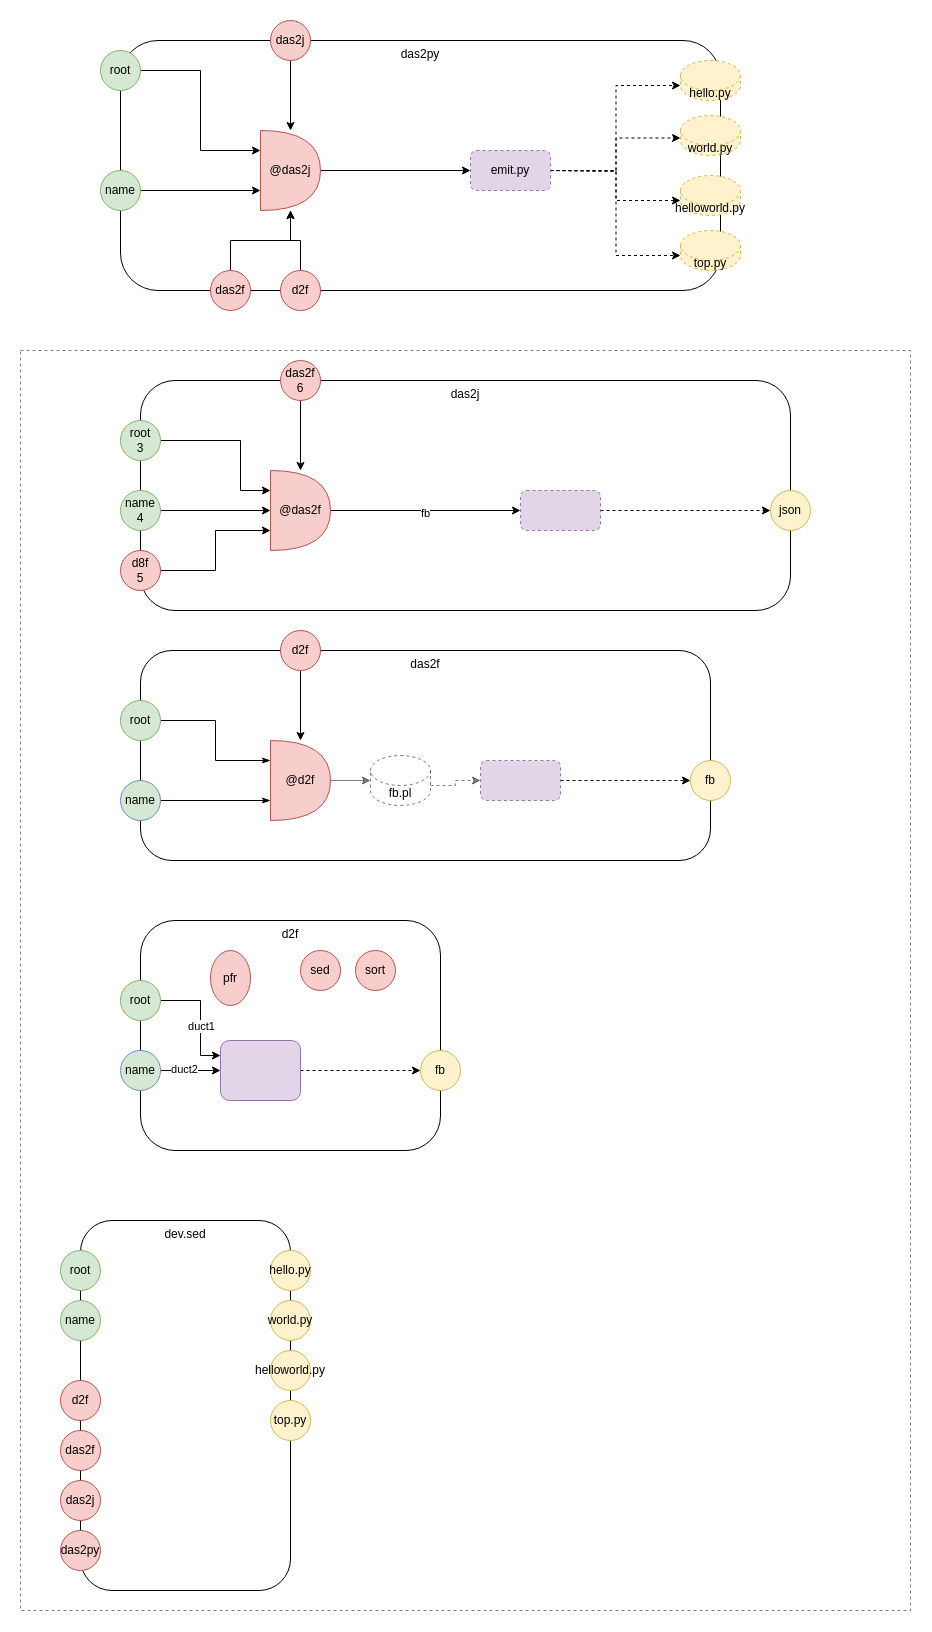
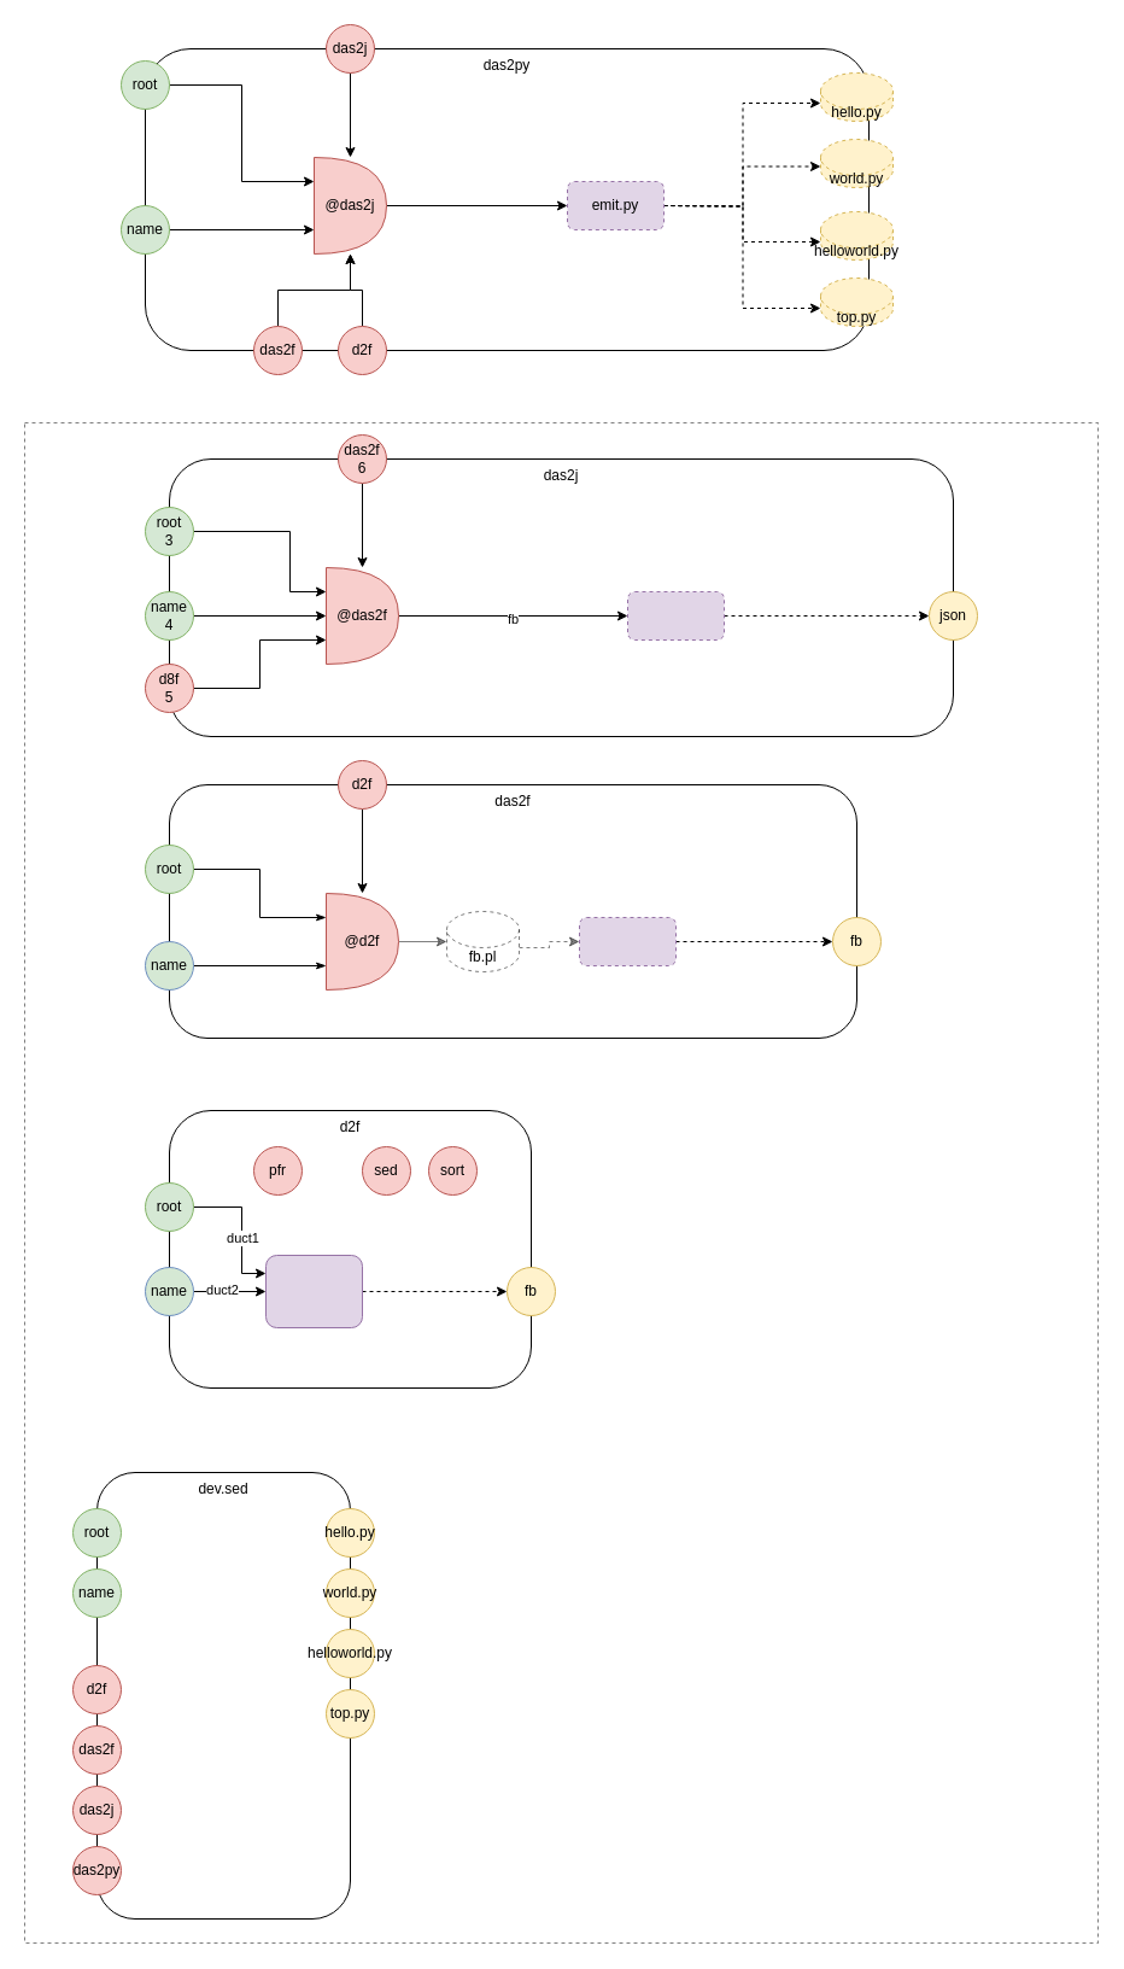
  <mxCell id="0" />
  <mxCell id="1" parent="0" />
  <mxCell id="2" value="" style="rounded=0;whiteSpace=wrap;html=1;dashed=1;opacity=50;" parent="1" vertex="1"><mxGeometry x="20" y="350" width="890" height="1260" as="geometry" /></mxCell>
  <mxCell id="3" value="dev.sed" style="rounded=1;whiteSpace=wrap;html=1;verticalAlign=top;" parent="1" vertex="1"><mxGeometry x="80" y="1220" width="210" height="370" as="geometry" /></mxCell>
  <mxCell id="4" value="das2py" style="rounded=1;whiteSpace=wrap;html=1;verticalAlign=top;" parent="1" vertex="1"><mxGeometry x="120" y="40" width="600" height="250" as="geometry" /></mxCell>
  <mxCell id="5" style="edgeStyle=orthogonalEdgeStyle;rounded=0;orthogonalLoop=1;jettySize=auto;html=1;exitX=0.5;exitY=1;exitDx=0;exitDy=0;" parent="1" source="6" target="8" edge="1"><mxGeometry relative="1" as="geometry" /></mxCell>
  <mxCell id="6" value="das2j" style="ellipse;whiteSpace=wrap;html=1;aspect=fixed;fillColor=#f8cecc;strokeColor=#b85450;" parent="1" vertex="1"><mxGeometry x="270" y="20" width="40" height="40" as="geometry" /></mxCell>
  <mxCell id="7" style="edgeStyle=orthogonalEdgeStyle;rounded=0;orthogonalLoop=1;jettySize=auto;html=1;exitX=1;exitY=0.5;exitDx=0;exitDy=0;exitPerimeter=0;entryX=0;entryY=0.5;entryDx=0;entryDy=0;" parent="1" source="8" target="72" edge="1"><mxGeometry relative="1" as="geometry"><mxPoint x="360" y="170" as="targetPoint" /></mxGeometry></mxCell>
  <mxCell id="8" value="@das2j" style="shape=or;whiteSpace=wrap;html=1;fillColor=#f8cecc;strokeColor=#b85450;" parent="1" vertex="1"><mxGeometry x="260" y="130" width="60" height="80" as="geometry" /></mxCell>
  <mxCell id="9" style="edgeStyle=orthogonalEdgeStyle;rounded=0;orthogonalLoop=1;jettySize=auto;html=1;exitX=1;exitY=0.5;exitDx=0;exitDy=0;exitPerimeter=0;entryX=0;entryY=1;entryDx=0;entryDy=-15;dashed=1;entryPerimeter=0;" parent="1" target="64" edge="1"><mxGeometry relative="1" as="geometry"><mxPoint x="550" y="170" as="sourcePoint" /></mxGeometry></mxCell>
  <mxCell id="10" style="edgeStyle=orthogonalEdgeStyle;rounded=0;orthogonalLoop=1;jettySize=auto;html=1;entryX=0;entryY=1;entryDx=0;entryDy=-15;dashed=1;entryPerimeter=0;" parent="1" target="66" edge="1"><mxGeometry relative="1" as="geometry"><mxPoint x="550" y="170" as="sourcePoint" /></mxGeometry></mxCell>
  <mxCell id="11" style="edgeStyle=orthogonalEdgeStyle;rounded=0;orthogonalLoop=1;jettySize=auto;html=1;entryX=0;entryY=1;entryDx=0;entryDy=-15;dashed=1;entryPerimeter=0;" parent="1" target="67" edge="1"><mxGeometry relative="1" as="geometry"><mxPoint x="550" y="170" as="sourcePoint" /></mxGeometry></mxCell>
  <mxCell id="12" style="edgeStyle=orthogonalEdgeStyle;rounded=0;orthogonalLoop=1;jettySize=auto;html=1;entryX=0;entryY=0;entryDx=0;entryDy=22.5;dashed=1;entryPerimeter=0;" parent="1" target="65" edge="1"><mxGeometry relative="1" as="geometry"><mxPoint x="550" y="170" as="sourcePoint" /></mxGeometry></mxCell>
  <mxCell id="13" value="das2j" style="rounded=1;whiteSpace=wrap;html=1;verticalAlign=top;" parent="1" vertex="1"><mxGeometry x="140" y="380" width="650" height="230" as="geometry" /></mxCell>
  <mxCell id="14" style="edgeStyle=orthogonalEdgeStyle;rounded=0;orthogonalLoop=1;jettySize=auto;html=1;entryX=0;entryY=0.5;entryDx=0;entryDy=0;entryPerimeter=0;" parent="1" source="15" target="20" edge="1"><mxGeometry relative="1" as="geometry" /></mxCell>
  <mxCell id="15" value="name&lt;br&gt;4" style="ellipse;whiteSpace=wrap;html=1;aspect=fixed;fillColor=#d5e8d4;strokeColor=#82b366;" parent="1" vertex="1"><mxGeometry x="120" y="490" width="40" height="40" as="geometry" /></mxCell>
  <mxCell id="16" style="edgeStyle=orthogonalEdgeStyle;rounded=0;orthogonalLoop=1;jettySize=auto;html=1;exitX=0.5;exitY=1;exitDx=0;exitDy=0;" parent="1" source="17" target="20" edge="1"><mxGeometry relative="1" as="geometry" /></mxCell>
  <mxCell id="17" value="das2f&lt;br&gt;6" style="ellipse;whiteSpace=wrap;html=1;aspect=fixed;fillColor=#f8cecc;strokeColor=#b85450;" parent="1" vertex="1"><mxGeometry x="280" y="360" width="40" height="40" as="geometry" /></mxCell>
  <mxCell id="18" style="edgeStyle=orthogonalEdgeStyle;rounded=0;orthogonalLoop=1;jettySize=auto;html=1;exitX=1;exitY=0.5;exitDx=0;exitDy=0;exitPerimeter=0;endArrow=classic;endFill=1;strokeColor=#000000;strokeWidth=1;" parent="1" source="20" edge="1"><mxGeometry relative="1" as="geometry"><mxPoint x="520" y="510" as="targetPoint" /></mxGeometry></mxCell>
  <mxCell id="19" value="fb" style="edgeLabel;html=1;align=center;verticalAlign=middle;resizable=0;points=[];" parent="18" vertex="1" connectable="0"><mxGeometry x="-0.011" y="-2" relative="1" as="geometry"><mxPoint as="offset" /></mxGeometry></mxCell>
  <mxCell id="20" value="@das2f" style="shape=or;whiteSpace=wrap;html=1;fillColor=#f8cecc;strokeColor=#b85450;" parent="1" vertex="1"><mxGeometry x="270" y="470" width="60" height="80" as="geometry" /></mxCell>
  <mxCell id="21" value="das2f" style="rounded=1;whiteSpace=wrap;html=1;verticalAlign=top;" parent="1" vertex="1"><mxGeometry x="140" y="650" width="570" height="210" as="geometry" /></mxCell>
  <mxCell id="22" style="edgeStyle=orthogonalEdgeStyle;rounded=0;orthogonalLoop=1;jettySize=auto;html=1;exitX=0.5;exitY=1;exitDx=0;exitDy=0;" parent="1" source="23" target="25" edge="1"><mxGeometry relative="1" as="geometry" /></mxCell>
  <mxCell id="23" value="d2f" style="ellipse;whiteSpace=wrap;html=1;aspect=fixed;fillColor=#f8cecc;strokeColor=#b85450;" parent="1" vertex="1"><mxGeometry x="280" y="630" width="40" height="40" as="geometry" /></mxCell>
  <mxCell id="24" style="edgeStyle=orthogonalEdgeStyle;rounded=0;orthogonalLoop=1;jettySize=auto;html=1;exitX=1;exitY=0.5;exitDx=0;exitDy=0;exitPerimeter=0;entryX=0;entryY=0.5;entryDx=0;entryDy=0;entryPerimeter=0;endArrow=classic;endFill=1;strokeColor=#000000;strokeWidth=1;opacity=50;" parent="1" source="25" target="77" edge="1"><mxGeometry relative="1" as="geometry" /></mxCell>
  <mxCell id="25" value="@d2f" style="shape=or;whiteSpace=wrap;html=1;fillColor=#f8cecc;strokeColor=#b85450;" parent="1" vertex="1"><mxGeometry x="270" y="740" width="60" height="80" as="geometry" /></mxCell>
  <mxCell id="26" style="edgeStyle=orthogonalEdgeStyle;rounded=0;orthogonalLoop=1;jettySize=auto;html=1;exitX=1;exitY=0.5;exitDx=0;exitDy=0;entryX=0;entryY=0.5;entryDx=0;entryDy=0;dashed=1;endArrow=classic;endFill=1;strokeColor=#000000;strokeWidth=1;" parent="1" source="27" target="74" edge="1"><mxGeometry relative="1" as="geometry"><mxPoint x="600" y="780" as="targetPoint" /></mxGeometry></mxCell>
  <mxCell id="27" value="" style="rounded=1;whiteSpace=wrap;html=1;fillColor=#e1d5e7;strokeColor=#9673a6;dashed=1;" parent="1" vertex="1"><mxGeometry x="480" y="760" width="80" height="40" as="geometry" /></mxCell>
  <mxCell id="28" value="d2f" style="rounded=1;whiteSpace=wrap;html=1;verticalAlign=top;" parent="1" vertex="1"><mxGeometry x="140" y="920" width="300" height="230" as="geometry" /></mxCell>
  <mxCell id="29" style="edgeStyle=orthogonalEdgeStyle;rounded=0;orthogonalLoop=1;jettySize=auto;html=1;exitX=1;exitY=0.5;exitDx=0;exitDy=0;entryX=0;entryY=0.5;entryDx=0;entryDy=0;dashed=1;endArrow=classic;endFill=1;strokeColor=#000000;strokeWidth=1;" parent="1" source="30" target="73" edge="1"><mxGeometry relative="1" as="geometry" /></mxCell>
  <mxCell id="30" value="" style="rounded=1;whiteSpace=wrap;html=1;fillColor=#e1d5e7;strokeColor=#9673a6;" parent="1" vertex="1"><mxGeometry x="220" y="1040" width="80" height="60" as="geometry" /></mxCell>
  <mxCell id="31" style="edgeStyle=orthogonalEdgeStyle;rounded=0;orthogonalLoop=1;jettySize=auto;html=1;exitX=1;exitY=0.5;exitDx=0;exitDy=0;entryX=0;entryY=0.75;entryDx=0;entryDy=0;entryPerimeter=0;" parent="1" source="32" target="8" edge="1"><mxGeometry relative="1" as="geometry" /></mxCell>
  <mxCell id="32" value="name" style="ellipse;whiteSpace=wrap;html=1;aspect=fixed;fillColor=#d5e8d4;strokeColor=#82b366;" parent="1" vertex="1"><mxGeometry x="100" y="170" width="40" height="40" as="geometry" /></mxCell>
  <mxCell id="33" style="edgeStyle=orthogonalEdgeStyle;rounded=0;orthogonalLoop=1;jettySize=auto;html=1;exitX=1;exitY=0.5;exitDx=0;exitDy=0;entryX=0;entryY=0.75;entryDx=0;entryDy=0;entryPerimeter=0;endArrow=classicThin;endFill=1;strokeWidth=1;" parent="1" source="34" target="25" edge="1"><mxGeometry relative="1" as="geometry" /></mxCell>
  <mxCell id="34" value="name" style="ellipse;whiteSpace=wrap;html=1;aspect=fixed;fillColor=#d5e8d4;strokeColor=#6c8ebf;" parent="1" vertex="1"><mxGeometry x="120" y="780" width="40" height="40" as="geometry" /></mxCell>
  <mxCell id="35" style="edgeStyle=orthogonalEdgeStyle;rounded=0;orthogonalLoop=1;jettySize=auto;html=1;exitX=1;exitY=0.5;exitDx=0;exitDy=0;entryX=0;entryY=0.5;entryDx=0;entryDy=0;" parent="1" source="37" target="30" edge="1"><mxGeometry relative="1" as="geometry" /></mxCell>
  <mxCell id="36" value="duct2" style="edgeLabel;html=1;align=center;verticalAlign=middle;resizable=0;points=[];" parent="35" vertex="1" connectable="0"><mxGeometry x="-0.233" y="2" relative="1" as="geometry"><mxPoint as="offset" /></mxGeometry></mxCell>
  <mxCell id="37" value="name" style="ellipse;whiteSpace=wrap;html=1;aspect=fixed;fillColor=#d5e8d4;strokeColor=#6c8ebf;" parent="1" vertex="1"><mxGeometry x="120" y="1050" width="40" height="40" as="geometry" /></mxCell>
- <mxCell id="38" value="pfr" style="ellipse;whiteSpace=wrap;html=1;aspect=fixed;fillColor=#f8cecc;strokeColor=#b85450;" parent="1" vertex="1"><mxGeometry x="210" y="950" width="40" height="55" as="geometry" /></mxCell>
+ <mxCell id="38" value="pfr" style="ellipse;whiteSpace=wrap;html=1;aspect=fixed;fillColor=#f8cecc;strokeColor=#b85450;" parent="1" vertex="1"><mxGeometry x="210" y="950" width="40" height="40" as="geometry" /></mxCell>
  <mxCell id="39" value="sed" style="ellipse;whiteSpace=wrap;html=1;aspect=fixed;fillColor=#f8cecc;strokeColor=#b85450;" parent="1" vertex="1"><mxGeometry x="300" y="950" width="40" height="40" as="geometry" /></mxCell>
  <mxCell id="40" value="sort" style="ellipse;whiteSpace=wrap;html=1;aspect=fixed;fillColor=#f8cecc;strokeColor=#b85450;" parent="1" vertex="1"><mxGeometry x="355" y="950" width="40" height="40" as="geometry" /></mxCell>
  <mxCell id="41" value="name" style="ellipse;whiteSpace=wrap;html=1;aspect=fixed;fillColor=#d5e8d4;strokeColor=#82b366;" parent="1" vertex="1"><mxGeometry x="60" y="1300" width="40" height="40" as="geometry" /></mxCell>
  <mxCell id="42" value="hello.py" style="ellipse;whiteSpace=wrap;html=1;aspect=fixed;fillColor=#fff2cc;strokeColor=#d6b656;" parent="1" vertex="1"><mxGeometry x="270" y="1250" width="40" height="40" as="geometry" /></mxCell>
  <mxCell id="43" value="world.py" style="ellipse;whiteSpace=wrap;html=1;aspect=fixed;fillColor=#fff2cc;strokeColor=#d6b656;" parent="1" vertex="1"><mxGeometry x="270" y="1300" width="40" height="40" as="geometry" /></mxCell>
  <mxCell id="44" value="helloworld.py" style="ellipse;whiteSpace=wrap;html=1;aspect=fixed;fillColor=#fff2cc;strokeColor=#d6b656;" parent="1" vertex="1"><mxGeometry x="270" y="1350" width="40" height="40" as="geometry" /></mxCell>
  <mxCell id="45" value="top.py" style="ellipse;whiteSpace=wrap;html=1;aspect=fixed;fillColor=#fff2cc;strokeColor=#d6b656;" parent="1" vertex="1"><mxGeometry x="270" y="1400" width="40" height="40" as="geometry" /></mxCell>
  <mxCell id="46" style="edgeStyle=orthogonalEdgeStyle;rounded=0;orthogonalLoop=1;jettySize=auto;html=1;exitX=1;exitY=0.5;exitDx=0;exitDy=0;entryX=0;entryY=0.25;entryDx=0;entryDy=0;" parent="1" source="48" target="30" edge="1"><mxGeometry relative="1" as="geometry"><Array as="points"><mxPoint x="200" y="1000" /><mxPoint x="200" y="1055" /></Array></mxGeometry></mxCell>
  <mxCell id="47" value="duct1" style="edgeLabel;html=1;align=center;verticalAlign=middle;resizable=0;points=[];" parent="46" vertex="1" connectable="0"><mxGeometry x="0.13" relative="1" as="geometry"><mxPoint as="offset" /></mxGeometry></mxCell>
  <mxCell id="48" value="root" style="ellipse;whiteSpace=wrap;html=1;aspect=fixed;fillColor=#d5e8d4;strokeColor=#82b366;" parent="1" vertex="1"><mxGeometry x="120" y="980" width="40" height="40" as="geometry" /></mxCell>
  <mxCell id="49" style="edgeStyle=orthogonalEdgeStyle;rounded=0;orthogonalLoop=1;jettySize=auto;html=1;exitX=1;exitY=0.5;exitDx=0;exitDy=0;entryX=0;entryY=0.25;entryDx=0;entryDy=0;entryPerimeter=0;endArrow=classicThin;endFill=1;strokeWidth=1;" parent="1" source="50" target="25" edge="1"><mxGeometry relative="1" as="geometry" /></mxCell>
  <mxCell id="50" value="root" style="ellipse;whiteSpace=wrap;html=1;aspect=fixed;fillColor=#d5e8d4;strokeColor=#82b366;" parent="1" vertex="1"><mxGeometry x="120" y="700" width="40" height="40" as="geometry" /></mxCell>
  <mxCell id="51" style="edgeStyle=orthogonalEdgeStyle;rounded=0;orthogonalLoop=1;jettySize=auto;html=1;entryX=0;entryY=0.25;entryDx=0;entryDy=0;entryPerimeter=0;endArrow=classic;endFill=1;strokeColor=#000000;strokeWidth=1;" parent="1" source="52" target="20" edge="1"><mxGeometry relative="1" as="geometry"><Array as="points"><mxPoint x="240" y="440" /><mxPoint x="240" y="490" /></Array></mxGeometry></mxCell>
  <mxCell id="52" value="root&lt;br&gt;3" style="ellipse;whiteSpace=wrap;html=1;aspect=fixed;fillColor=#d5e8d4;strokeColor=#82b366;" parent="1" vertex="1"><mxGeometry x="120" y="420" width="40" height="40" as="geometry" /></mxCell>
  <mxCell id="53" style="edgeStyle=orthogonalEdgeStyle;rounded=0;orthogonalLoop=1;jettySize=auto;html=1;exitX=1;exitY=0.5;exitDx=0;exitDy=0;entryX=0;entryY=0.25;entryDx=0;entryDy=0;entryPerimeter=0;endArrow=classic;endFill=1;strokeColor=#000000;strokeWidth=1;" parent="1" source="54" target="8" edge="1"><mxGeometry relative="1" as="geometry" /></mxCell>
  <mxCell id="54" value="root" style="ellipse;whiteSpace=wrap;html=1;aspect=fixed;fillColor=#d5e8d4;strokeColor=#82b366;" parent="1" vertex="1"><mxGeometry x="100" y="50" width="40" height="40" as="geometry" /></mxCell>
  <mxCell id="55" value="d2f" style="ellipse;whiteSpace=wrap;html=1;aspect=fixed;fillColor=#f8cecc;strokeColor=#b85450;" parent="1" vertex="1"><mxGeometry x="60" y="1380" width="40" height="40" as="geometry" /></mxCell>
  <mxCell id="56" value="root" style="ellipse;whiteSpace=wrap;html=1;aspect=fixed;fillColor=#d5e8d4;strokeColor=#82b366;" parent="1" vertex="1"><mxGeometry x="60" y="1250" width="40" height="40" as="geometry" /></mxCell>
  <mxCell id="57" value="das2f" style="ellipse;whiteSpace=wrap;html=1;aspect=fixed;fillColor=#f8cecc;strokeColor=#b85450;" parent="1" vertex="1"><mxGeometry x="60" y="1430" width="40" height="40" as="geometry" /></mxCell>
  <mxCell id="58" value="das2j" style="ellipse;whiteSpace=wrap;html=1;aspect=fixed;fillColor=#f8cecc;strokeColor=#b85450;" parent="1" vertex="1"><mxGeometry x="60" y="1480" width="40" height="40" as="geometry" /></mxCell>
  <mxCell id="59" value="das2py" style="ellipse;whiteSpace=wrap;html=1;aspect=fixed;fillColor=#f8cecc;strokeColor=#b85450;" parent="1" vertex="1"><mxGeometry x="60" y="1530" width="40" height="40" as="geometry" /></mxCell>
  <mxCell id="60" style="edgeStyle=orthogonalEdgeStyle;rounded=0;orthogonalLoop=1;jettySize=auto;html=1;exitX=1;exitY=0.5;exitDx=0;exitDy=0;entryX=0;entryY=0.75;entryDx=0;entryDy=0;entryPerimeter=0;endArrow=classic;endFill=1;strokeColor=#000000;strokeWidth=1;" parent="1" source="61" target="20" edge="1"><mxGeometry relative="1" as="geometry" /></mxCell>
  <mxCell id="61" value="d8f&lt;br&gt;5" style="ellipse;whiteSpace=wrap;html=1;aspect=fixed;fillColor=#f8cecc;strokeColor=#b85450;" parent="1" vertex="1"><mxGeometry x="120" y="550" width="40" height="40" as="geometry" /></mxCell>
  <mxCell id="62" style="edgeStyle=orthogonalEdgeStyle;rounded=0;orthogonalLoop=1;jettySize=auto;html=1;exitX=1;exitY=0.5;exitDx=0;exitDy=0;entryX=0;entryY=0.5;entryDx=0;entryDy=0;dashed=1;endArrow=classic;endFill=1;strokeColor=#000000;strokeWidth=1;" parent="1" source="63" target="75" edge="1"><mxGeometry relative="1" as="geometry" /></mxCell>
  <mxCell id="63" value="" style="rounded=1;whiteSpace=wrap;html=1;fillColor=#e1d5e7;strokeColor=#9673a6;dashed=1;" parent="1" vertex="1"><mxGeometry x="520" y="490" width="80" height="40" as="geometry" /></mxCell>
  <mxCell id="64" value="hello.py" style="shape=cylinder3;whiteSpace=wrap;html=1;boundedLbl=1;backgroundOutline=1;size=15;dashed=1;fillColor=#fff2cc;strokeColor=#d6b656;" parent="1" vertex="1"><mxGeometry x="680" y="60" width="60" height="40" as="geometry" /></mxCell>
  <mxCell id="65" value="world.py" style="shape=cylinder3;whiteSpace=wrap;html=1;boundedLbl=1;backgroundOutline=1;size=15;dashed=1;fillColor=#fff2cc;strokeColor=#d6b656;" parent="1" vertex="1"><mxGeometry x="680" y="115" width="60" height="40" as="geometry" /></mxCell>
  <mxCell id="66" value="helloworld.py" style="shape=cylinder3;whiteSpace=wrap;html=1;boundedLbl=1;backgroundOutline=1;size=15;dashed=1;fillColor=#fff2cc;strokeColor=#d6b656;" parent="1" vertex="1"><mxGeometry x="680" y="175" width="60" height="40" as="geometry" /></mxCell>
  <mxCell id="67" value="top.py" style="shape=cylinder3;whiteSpace=wrap;html=1;boundedLbl=1;backgroundOutline=1;size=15;dashed=1;fillColor=#fff2cc;strokeColor=#d6b656;" parent="1" vertex="1"><mxGeometry x="680" y="230" width="60" height="40" as="geometry" /></mxCell>
  <mxCell id="68" style="edgeStyle=orthogonalEdgeStyle;rounded=0;orthogonalLoop=1;jettySize=auto;html=1;endArrow=classic;endFill=1;strokeColor=#000000;strokeWidth=1;" parent="1" source="69" target="8" edge="1"><mxGeometry relative="1" as="geometry"><Array as="points"><mxPoint x="230" y="240" /><mxPoint x="290" y="240" /></Array></mxGeometry></mxCell>
  <mxCell id="69" value="das2f" style="ellipse;whiteSpace=wrap;html=1;aspect=fixed;fillColor=#f8cecc;strokeColor=#b85450;" parent="1" vertex="1"><mxGeometry x="210" y="270" width="40" height="40" as="geometry" /></mxCell>
  <mxCell id="70" style="edgeStyle=orthogonalEdgeStyle;rounded=0;orthogonalLoop=1;jettySize=auto;html=1;exitX=0.5;exitY=0;exitDx=0;exitDy=0;endArrow=classic;endFill=1;strokeColor=#000000;strokeWidth=1;" parent="1" source="71" target="8" edge="1"><mxGeometry relative="1" as="geometry" /></mxCell>
  <mxCell id="71" value="d2f" style="ellipse;whiteSpace=wrap;html=1;aspect=fixed;fillColor=#f8cecc;strokeColor=#b85450;" parent="1" vertex="1"><mxGeometry x="280" y="270" width="40" height="40" as="geometry" /></mxCell>
  <mxCell id="72" value="emit.py" style="rounded=1;whiteSpace=wrap;html=1;fillColor=#e1d5e7;strokeColor=#9673a6;dashed=1;" parent="1" vertex="1"><mxGeometry x="470" y="150" width="80" height="40" as="geometry" /></mxCell>
  <mxCell id="73" value="fb" style="ellipse;whiteSpace=wrap;html=1;aspect=fixed;fillColor=#fff2cc;strokeColor=#d6b656;" parent="1" vertex="1"><mxGeometry x="420" y="1050" width="40" height="40" as="geometry" /></mxCell>
  <mxCell id="74" value="fb" style="ellipse;whiteSpace=wrap;html=1;aspect=fixed;fillColor=#fff2cc;strokeColor=#d6b656;" parent="1" vertex="1"><mxGeometry x="690" y="760" width="40" height="40" as="geometry" /></mxCell>
  <mxCell id="75" value="json" style="ellipse;whiteSpace=wrap;html=1;aspect=fixed;fillColor=#fff2cc;strokeColor=#d6b656;" parent="1" vertex="1"><mxGeometry x="770" y="490" width="40" height="40" as="geometry" /></mxCell>
  <mxCell id="76" style="edgeStyle=orthogonalEdgeStyle;rounded=0;orthogonalLoop=1;jettySize=auto;html=1;exitX=1;exitY=0;exitDx=0;exitDy=30;exitPerimeter=0;entryX=0;entryY=0.5;entryDx=0;entryDy=0;dashed=1;endArrow=classic;endFill=1;strokeColor=#000000;strokeWidth=1;opacity=50;" parent="1" source="77" target="27" edge="1"><mxGeometry relative="1" as="geometry" /></mxCell>
  <mxCell id="77" value="fb.pl" style="shape=cylinder3;whiteSpace=wrap;html=1;boundedLbl=1;backgroundOutline=1;size=15;dashed=1;opacity=50;" parent="1" vertex="1"><mxGeometry x="370" y="755" width="60" height="50" as="geometry" /></mxCell>
